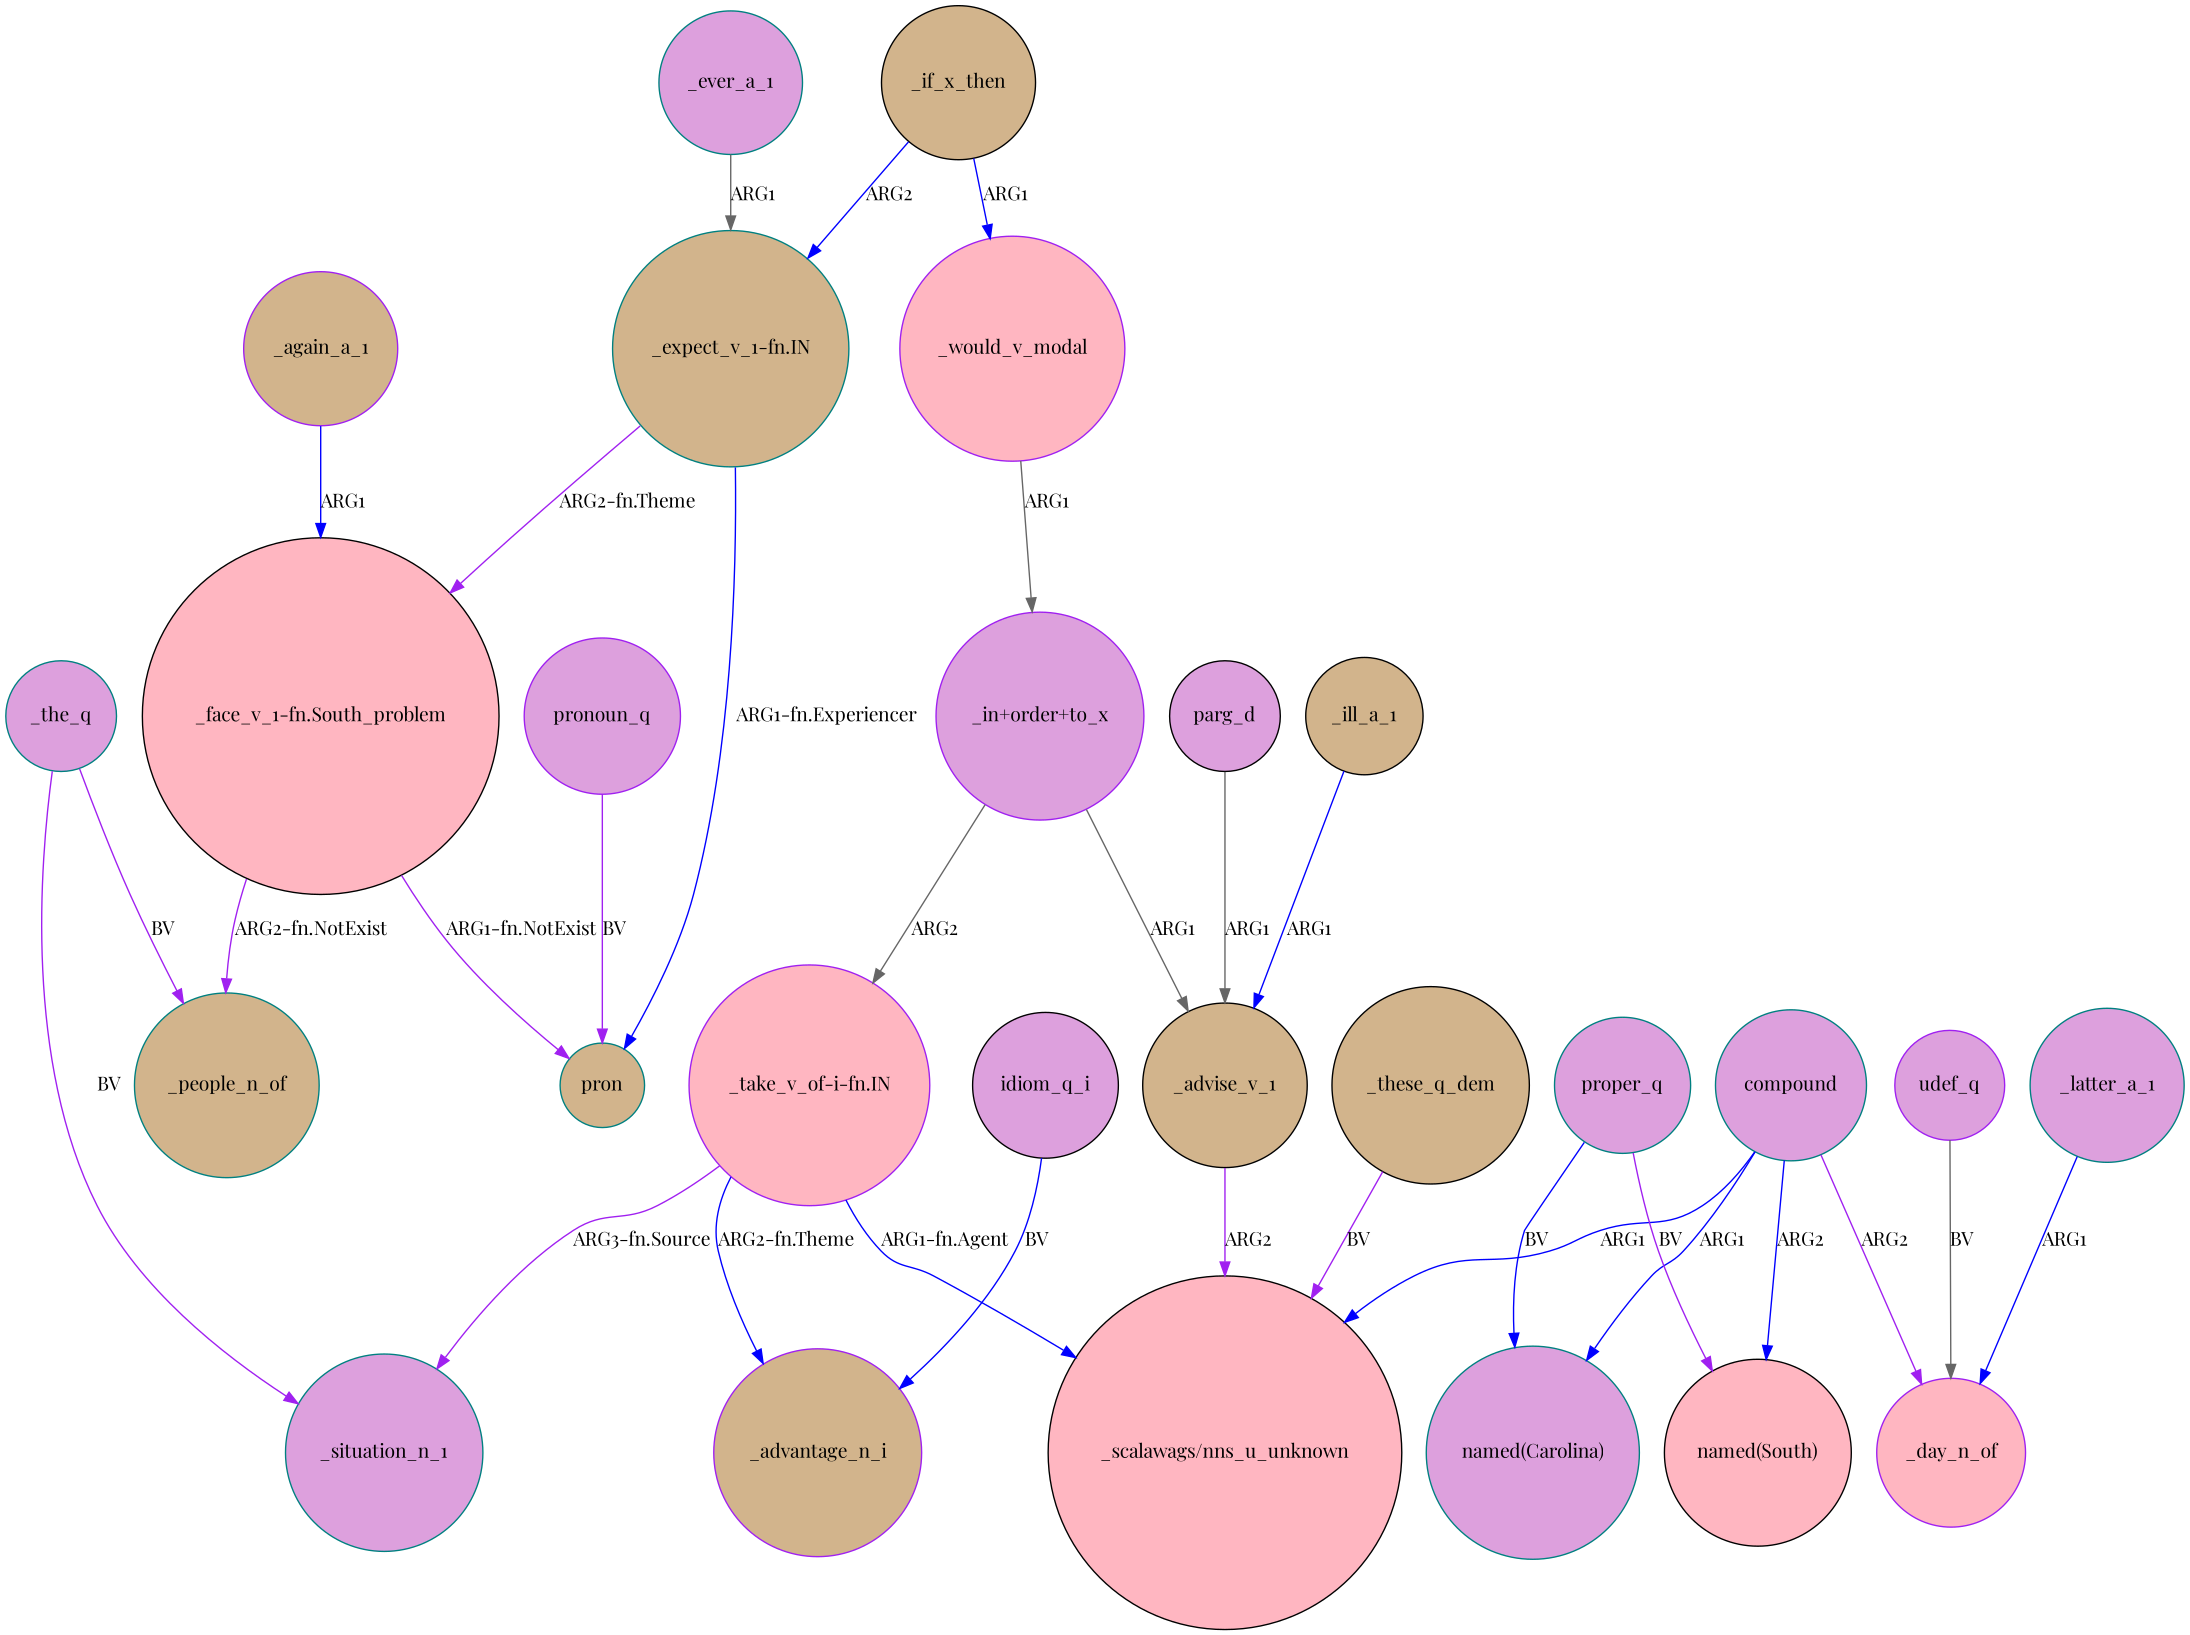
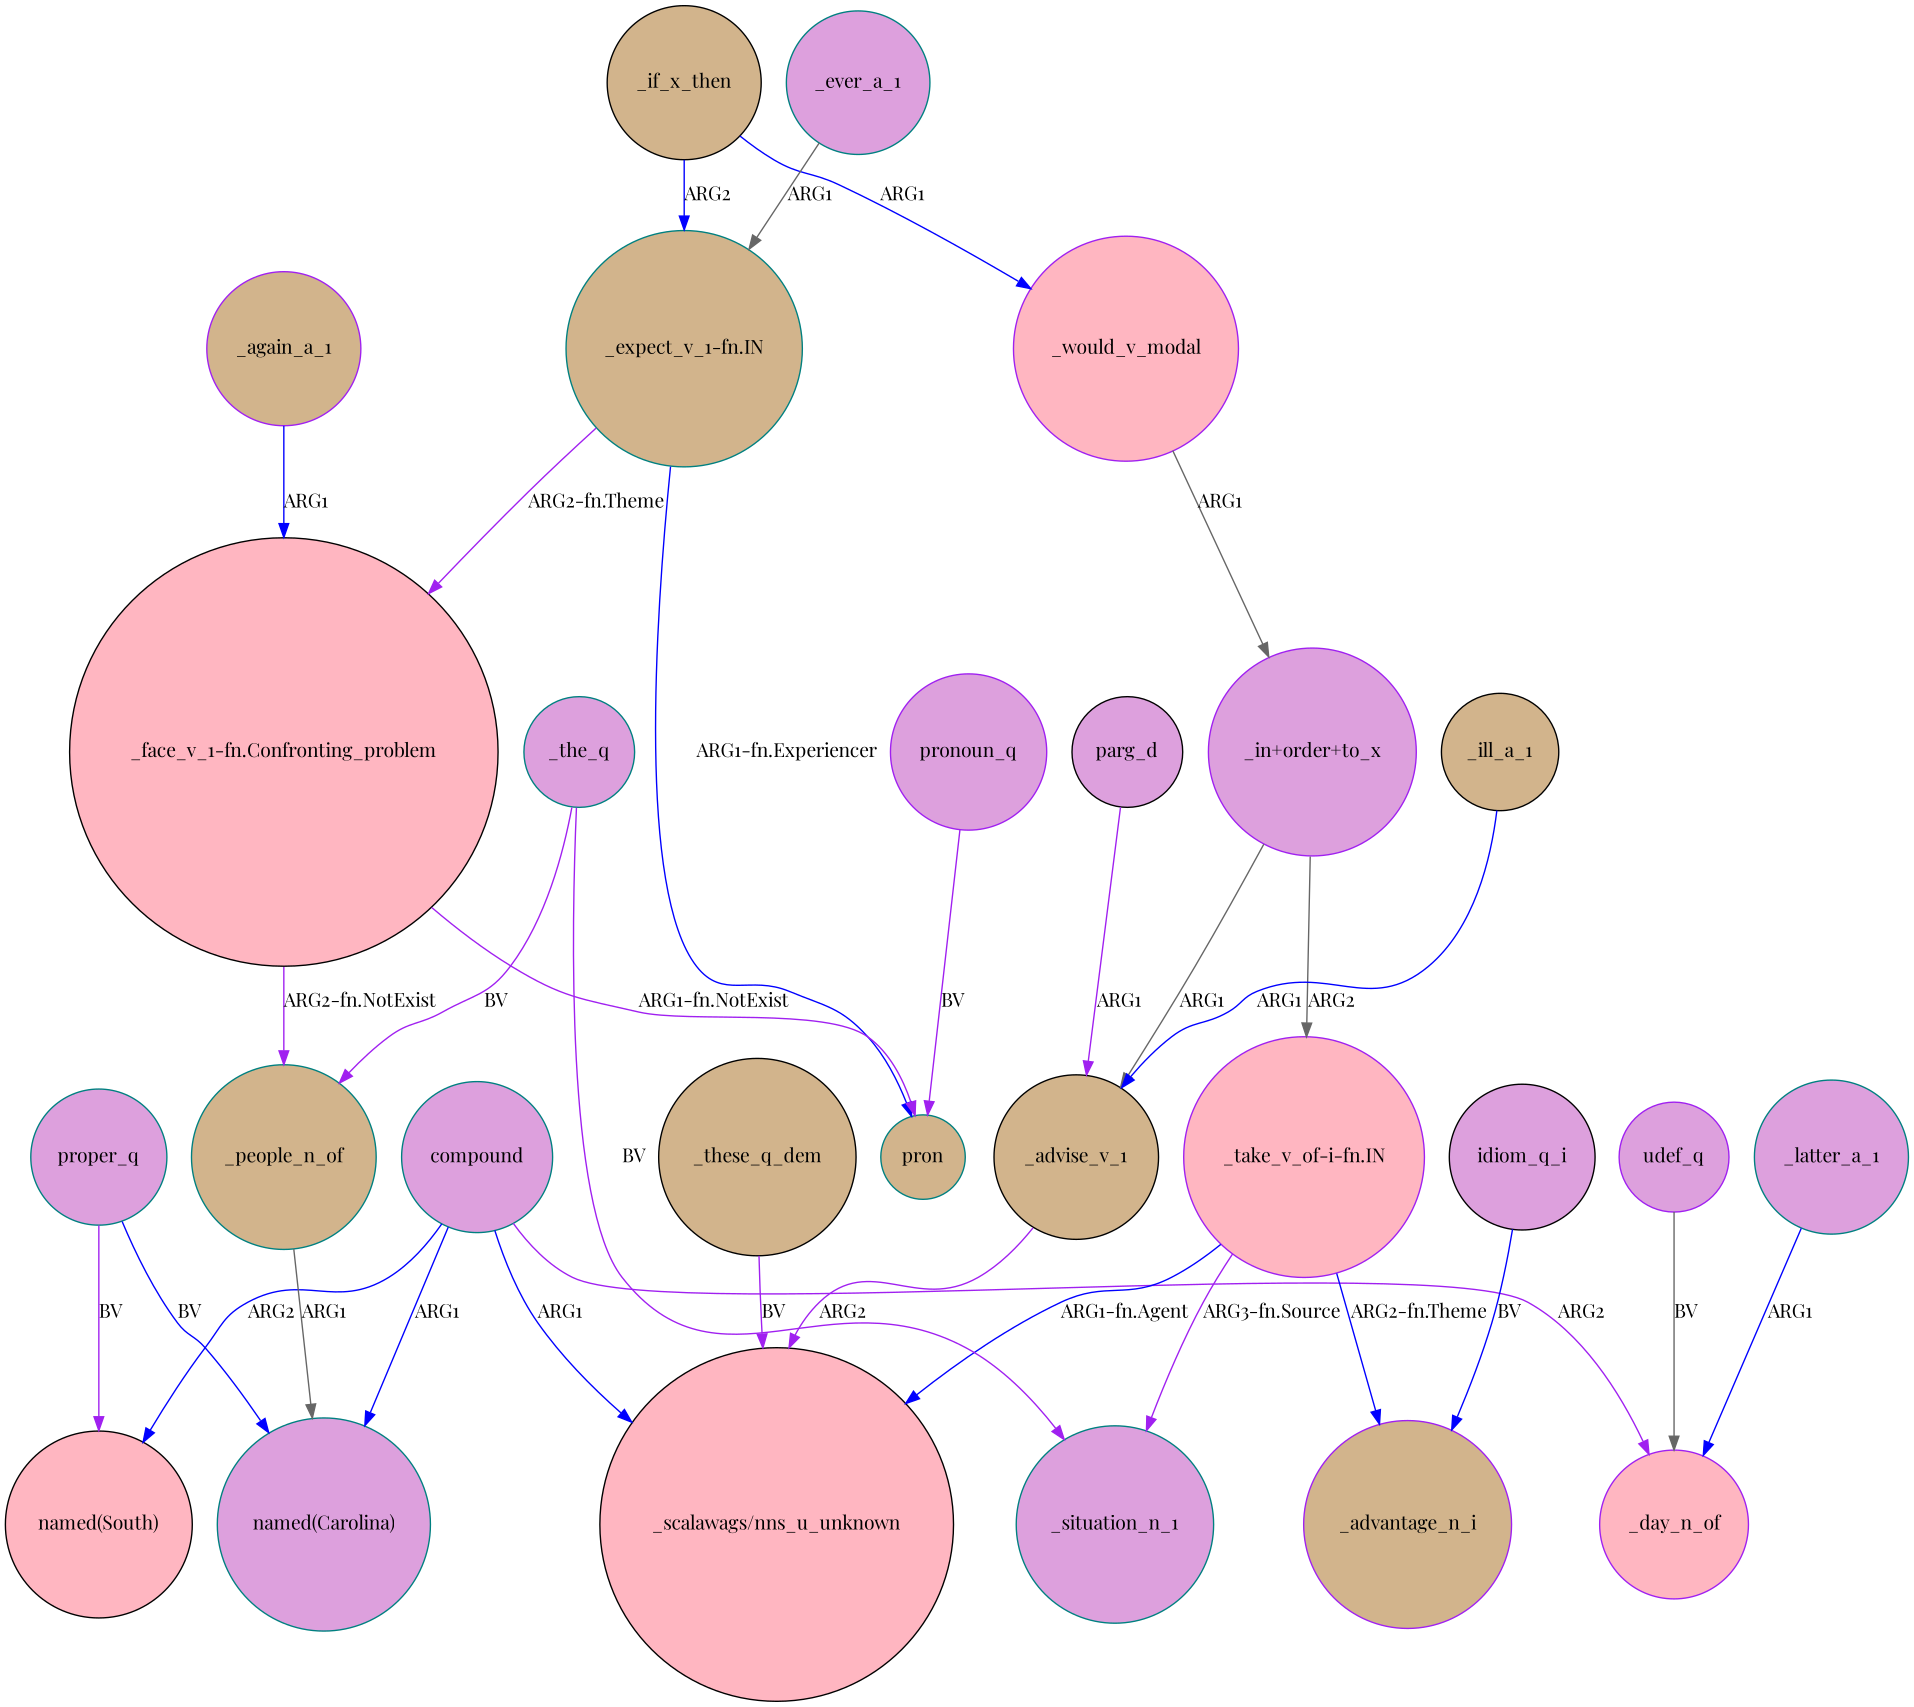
  digraph {
    fontname="Playfair Display"
    node [color=teal fillcolor=plum fontname="Playfair Display" shape=circle style=filled]
    edge [color=blue fontname="Playfair Display"]
    "named(South)" [color=black fillcolor=lightpink]
    compound
    "_scalawags/nns_u_unknown" [color=black fillcolor=lightpink]
    _day_n_of [color=purple fillcolor=lightpink]
    "named(Carolina)"
    _if_x_then [color=black fillcolor=tan]
    "_expect_v_1-fn.IN" [fillcolor=tan]
    _would_v_modal [color=purple fillcolor=lightpink]
    pron [fillcolor=tan]
-   "_face_v_1-fn.Confronting_problem" [color=black fillcolor=lightpink label="_face_v_1-fn.South_problem"]
+   "_face_v_1-fn.Confronting_problem" [color=black fillcolor=lightpink]
    "_in+order+to_x" [color=purple]
    _people_n_of [fillcolor=tan]
    _advise_v_1 [color=black fillcolor=tan]
    _ever_a_1
    _these_q_dem [color=black fillcolor=tan]
    "_take_v_of-i-fn.IN" [color=purple fillcolor=lightpink]
    _situation_n_1
    _advantage_n_i [color=purple fillcolor=tan]
    udef_q [color=purple]
    _the_q
    _latter_a_1
    parg_d [color=black]
    _ill_a_1 [color=black fillcolor=tan]
    pronoun_q [color=purple]
    _again_a_1 [color=purple fillcolor=tan]
    idiom_q_i [color=black]
    proper_q
    compound -> "named(South)" [label=ARG2]
    compound -> "_scalawags/nns_u_unknown" [label=ARG1]
    compound -> _day_n_of [color=purple label=ARG2]
    compound -> "named(Carolina)" [label=ARG1]
    _if_x_then -> "_expect_v_1-fn.IN" [label=ARG2]
    _if_x_then -> _would_v_modal [label=ARG1]
    "_expect_v_1-fn.IN" -> pron [label="ARG1-fn.Experiencer"]
    "_expect_v_1-fn.IN" -> "_face_v_1-fn.Confronting_problem" [color=purple label="ARG2-fn.Theme"]
    _would_v_modal -> "_in+order+to_x" [color=gray40 label=ARG1]
    "_face_v_1-fn.Confronting_problem" -> pron [color=purple label="ARG1-fn.NotExist"]
    "_face_v_1-fn.Confronting_problem" -> _people_n_of [color=purple label="ARG2-fn.NotExist"]
    "_in+order+to_x" -> _advise_v_1 [color=gray40 label=ARG1]
    "_in+order+to_x" -> "_take_v_of-i-fn.IN" [color=gray40 label=ARG2]
+   _people_n_of -> "named(Carolina)" [color=gray40 label=ARG1]
    _advise_v_1 -> "_scalawags/nns_u_unknown" [color=purple label=ARG2]
    _ever_a_1 -> "_expect_v_1-fn.IN" [color=gray40 label=ARG1]
    _these_q_dem -> "_scalawags/nns_u_unknown" [color=purple label=BV]
    "_take_v_of-i-fn.IN" -> "_scalawags/nns_u_unknown" [label="ARG1-fn.Agent"]
    "_take_v_of-i-fn.IN" -> _situation_n_1 [color=purple label="ARG3-fn.Source"]
    "_take_v_of-i-fn.IN" -> _advantage_n_i [label="ARG2-fn.Theme"]
    udef_q -> _day_n_of [color=gray40 label=BV]
    _the_q -> _people_n_of [color=purple label=BV]
    _the_q -> _situation_n_1 [color=purple label=BV]
    _latter_a_1 -> _day_n_of [label=ARG1]
-   parg_d -> _advise_v_1 [color=gray40 label=ARG1]
+   parg_d -> _advise_v_1 [color=purple label=ARG1]
    _ill_a_1 -> _advise_v_1 [label=ARG1]
    pronoun_q -> pron [color=purple label=BV]
    _again_a_1 -> "_face_v_1-fn.Confronting_problem" [label=ARG1]
    idiom_q_i -> _advantage_n_i [label=BV]
    proper_q -> "named(South)" [color=purple label=BV]
    proper_q -> "named(Carolina)" [label=BV]
  }
